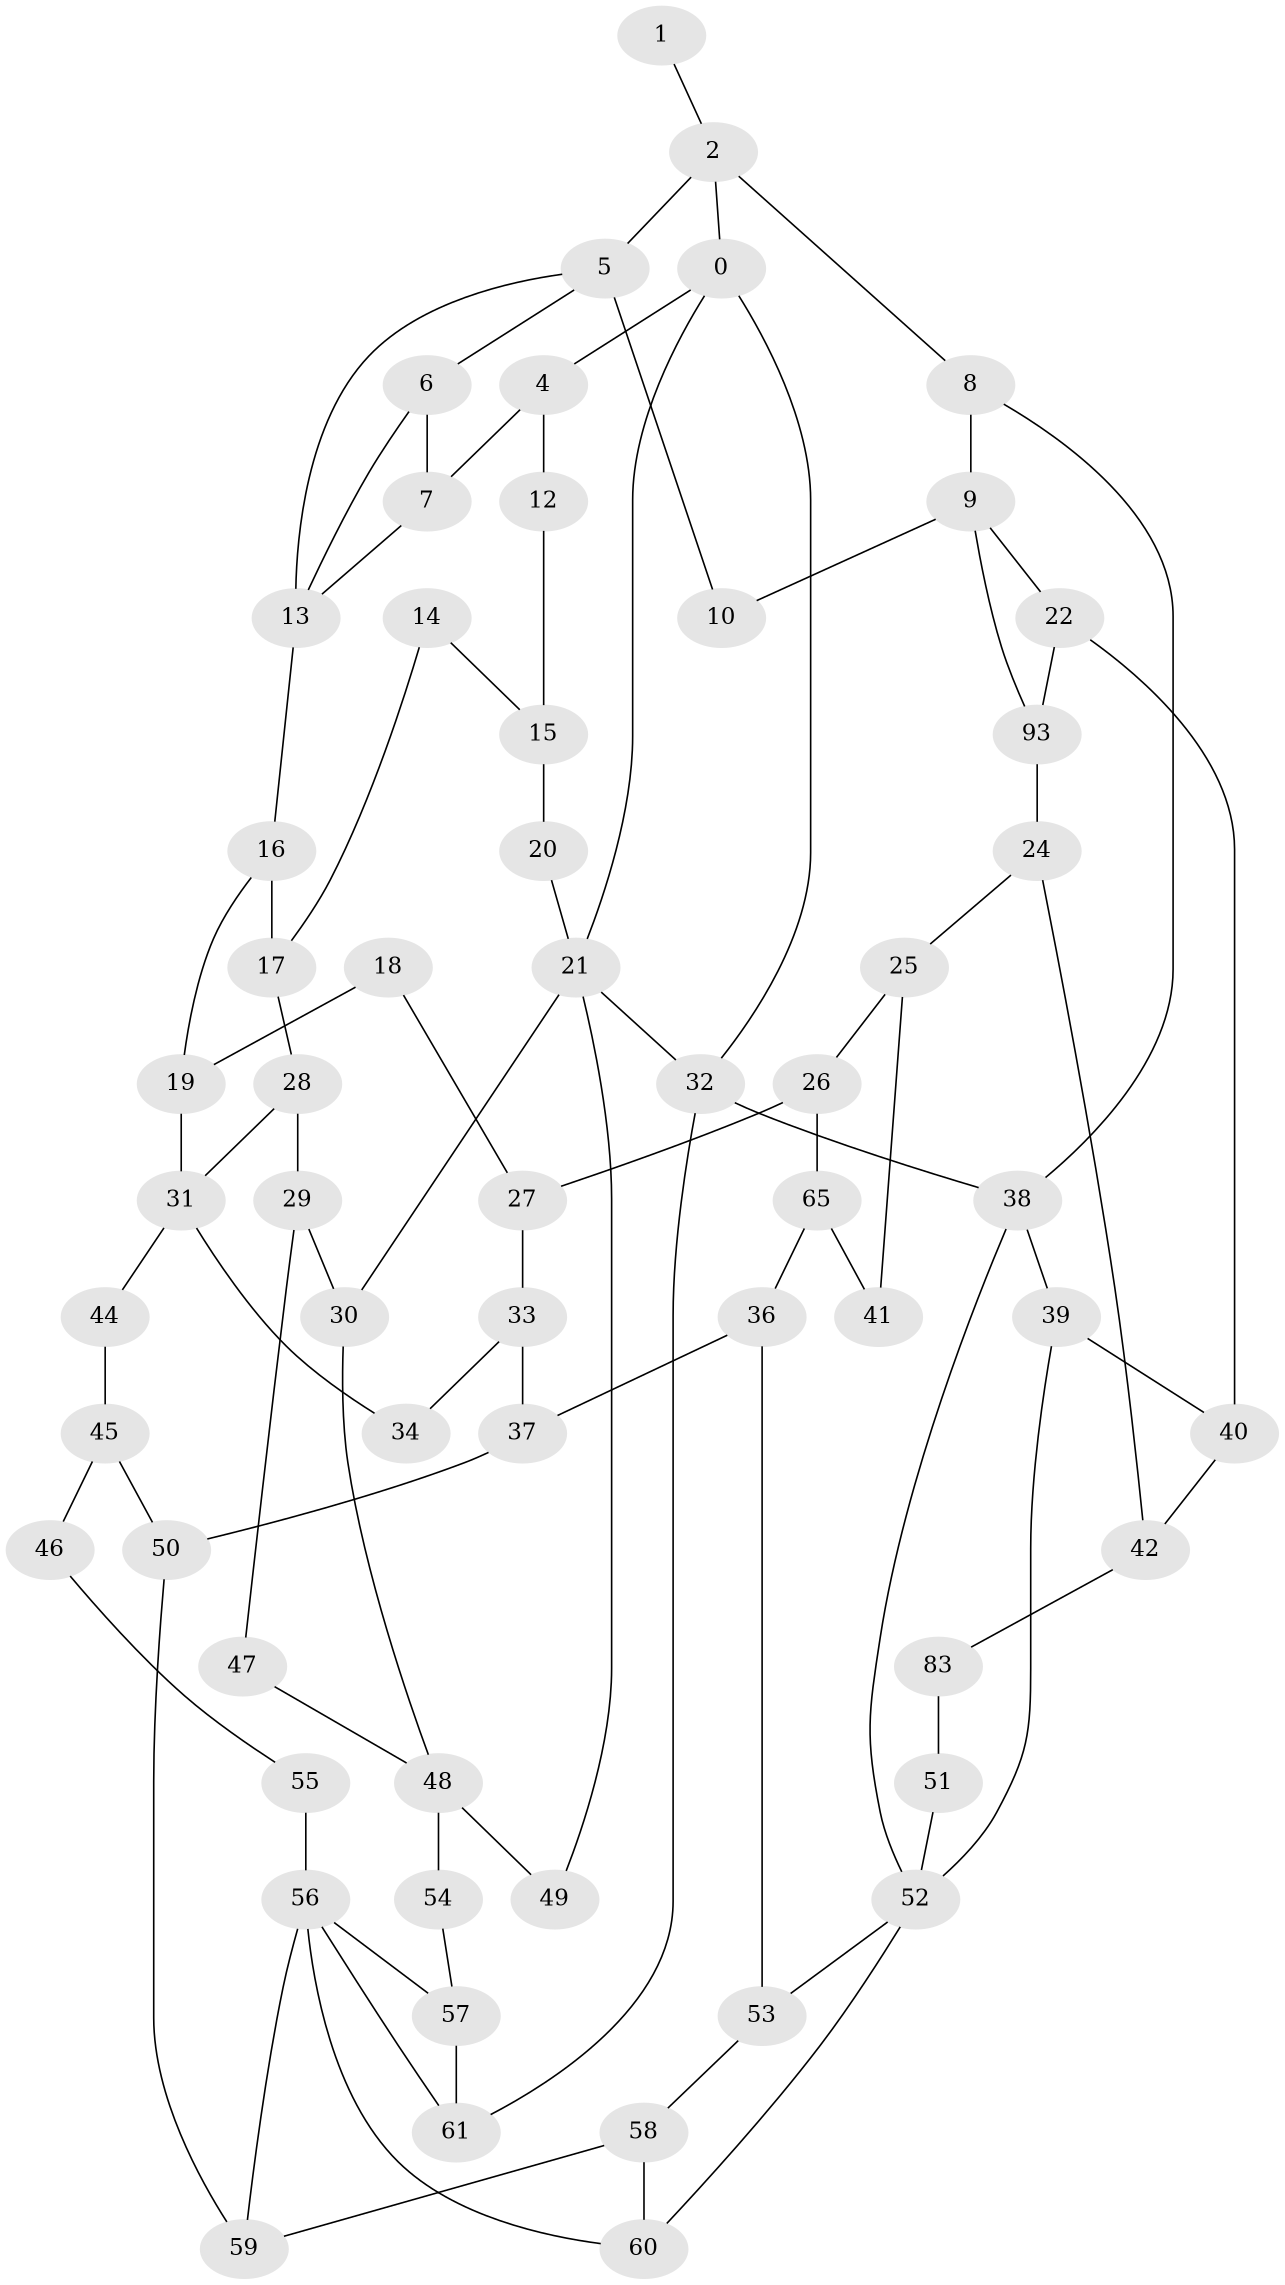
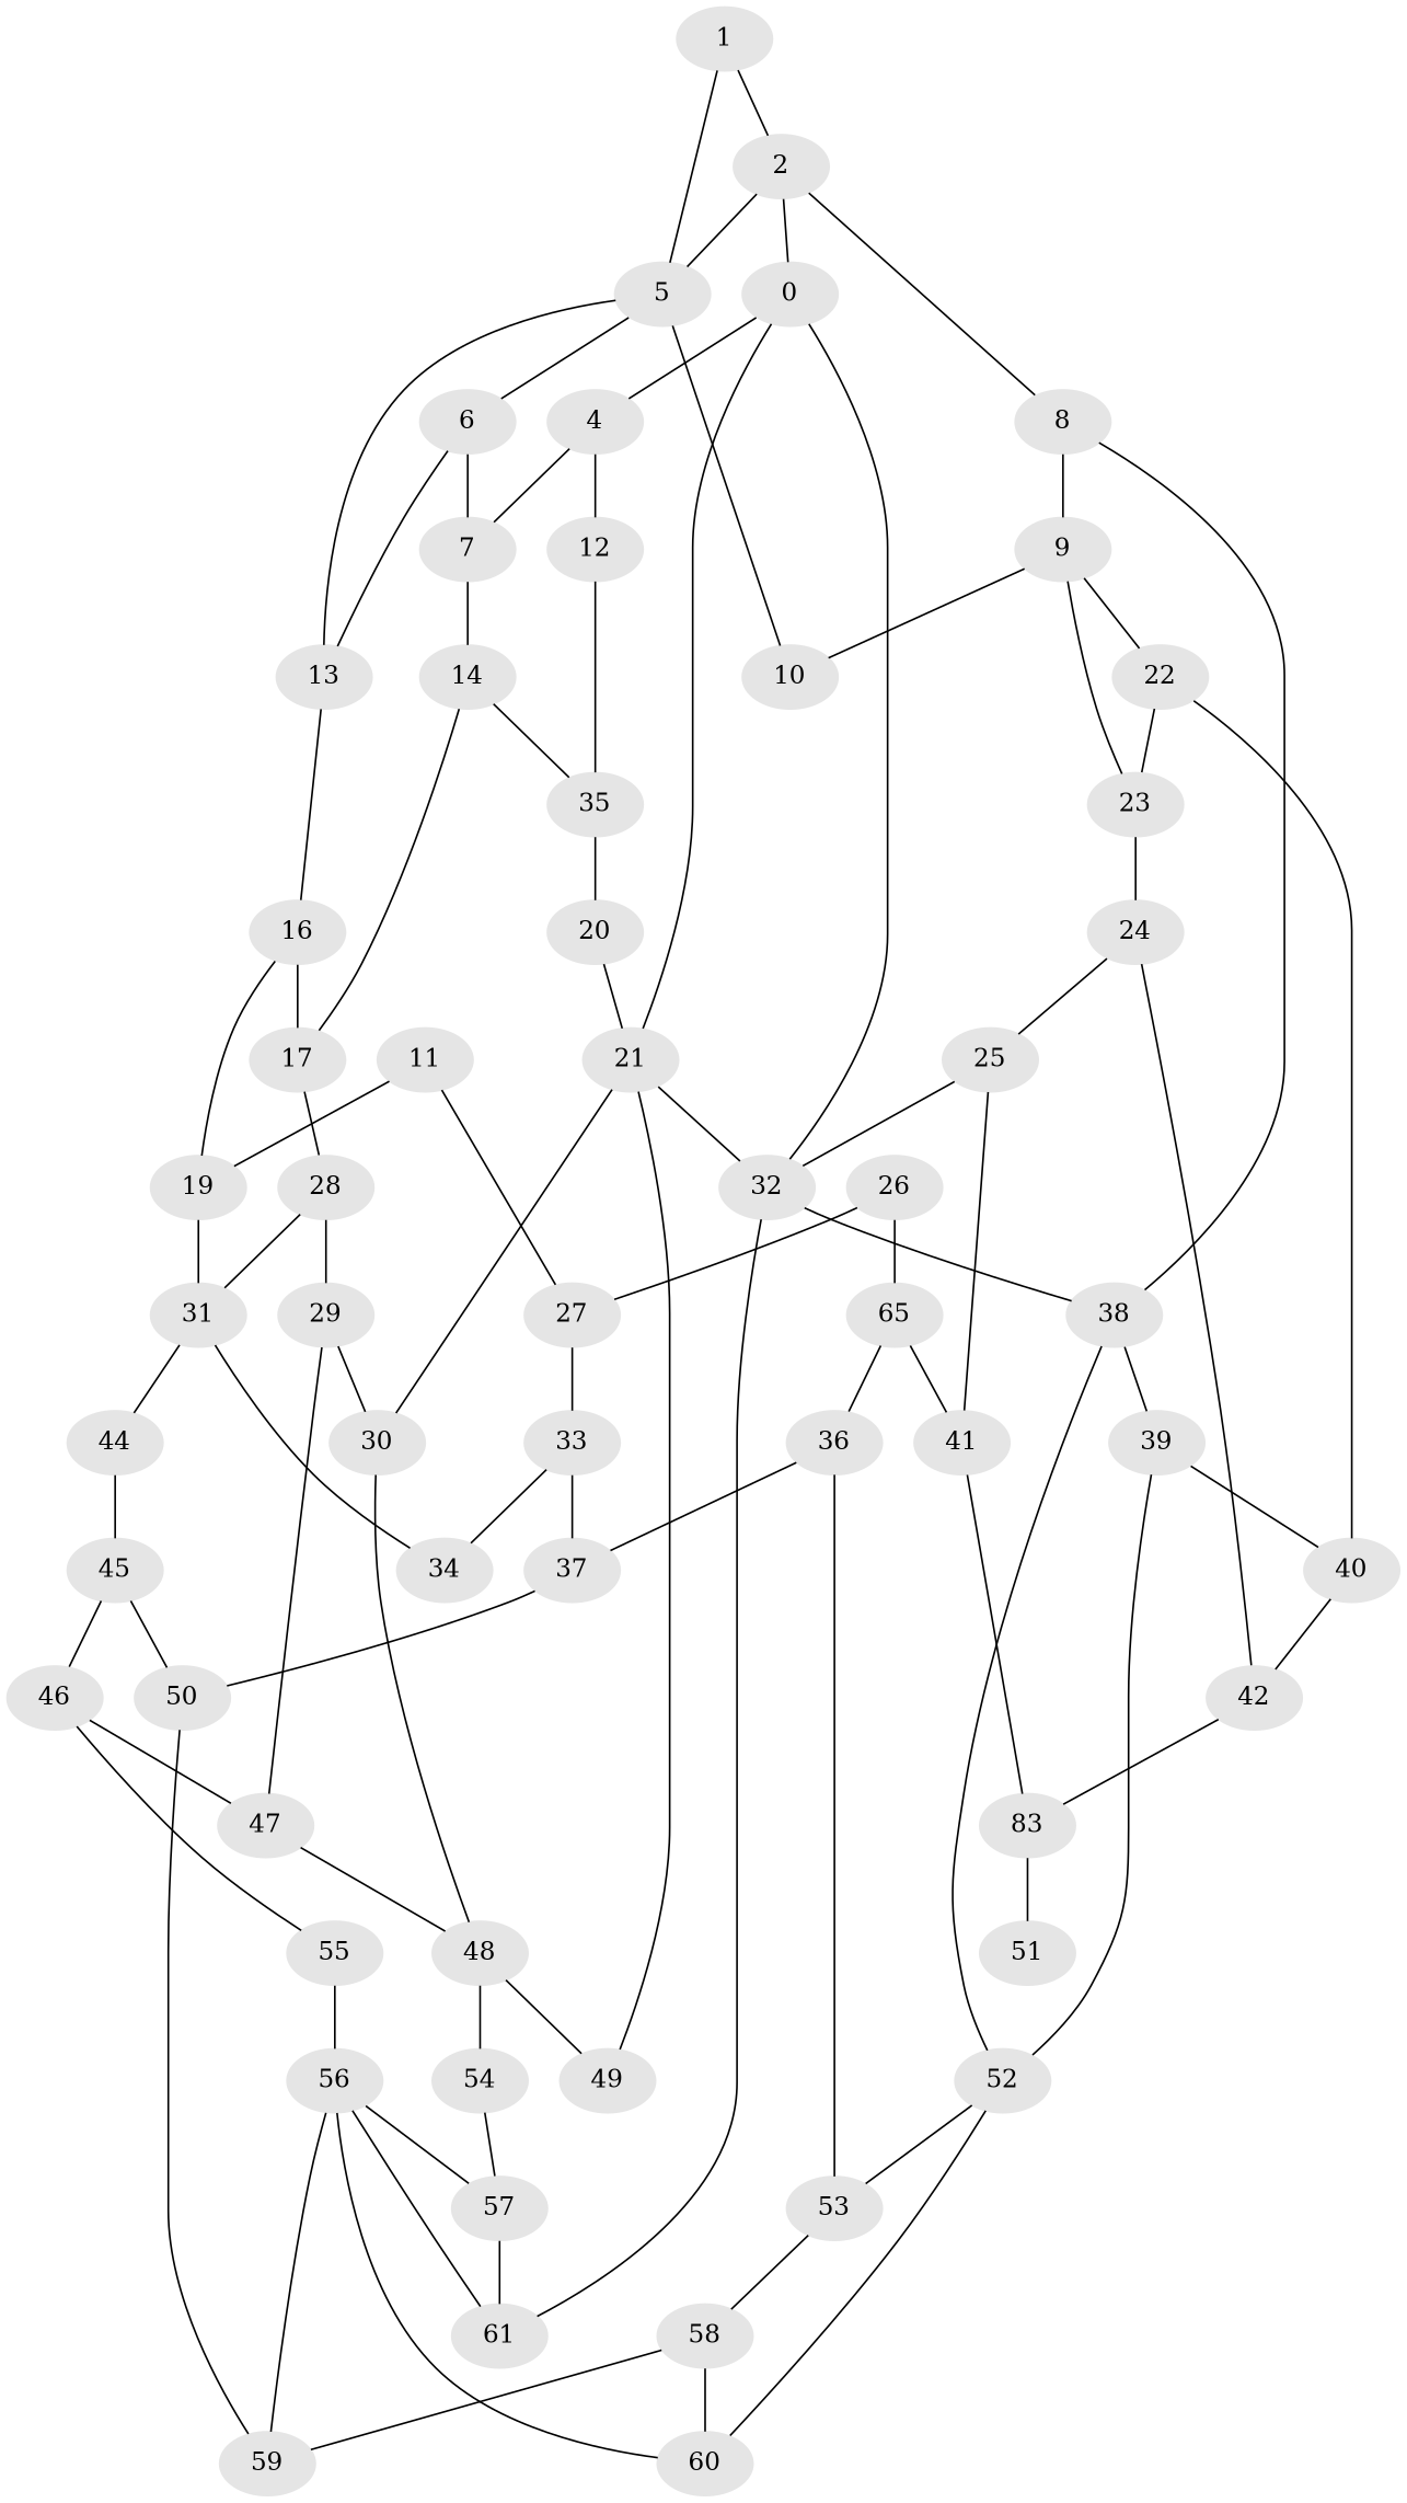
  graph {
    node [color=gray90 style=filled]
    edge [weight=1.0]
    1
    2
    5
    n4 [label=0]
    8
    6
    10
    13
    4
    21
    32
    9
    38
    7
    12
    30
    49
    61
    14
-   15
+   15 [label=35]
    16
    17
    22
-   23 [label=93]
+   23
    39
    52
    40
    24
-   18
+   18 [label=11]
    19
    27
    20
    28
    31
    29
    33
    34
    44
    48
    42
    25
    26
    41
    n44 [label=83]
    n45 [label=65]
    36
    37
    47
    54
    45
    50
    53
    58
    59
    60
    51
    46
    55
    56
    57
    1 -- 2
+   1 -- 5
    2 -- 5
    2 -- n4
    2 -- 8
    5 -- 6
    5 -- 10 [weight=2.0]
    5 -- 13
    n4 -- 4
    n4 -- 21
    n4 -- 32
    8 -- 9 [weight=2.0]
    8 -- 38
    6 -- 13
    6 -- 7
    13 -- 16
    4 -- 7
    4 -- 12 [weight=2.0]
    21 -- 32
    21 -- 30
    21 -- 49
    32 -- 38
    32 -- 61
    9 -- 10
    9 -- 22
    9 -- 23
    38 -- 39
    38 -- 52
-   7 -- 13
+   7 -- 14
    12 -- 15
    30 -- 48
    14 -- 15
    14 -- 17
    15 -- 20
    16 -- 17
    16 -- 19
    17 -- 28
    22 -- 23
    22 -- 40
    23 -- 24
    39 -- 52
    39 -- 40
    52 -- 53
    52 -- 60
    40 -- 42
    24 -- 42
    24 -- 25
    18 -- 19
    18 -- 27
    19 -- 31
    27 -- 33
    20 -- 21 [weight=2.0]
    28 -- 31
    28 -- 29
    31 -- 34 [weight=2.0]
    31 -- 44 [weight=2.0]
    29 -- 30
    29 -- 47
    33 -- 34
    33 -- 37
    44 -- 45
    48 -- 49 [weight=2.0]
    48 -- 54 [weight=2.0]
    42 -- n44
-   25 -- 26
+   25 -- 32
    25 -- 41
    26 -- 27
    26 -- n45
+   41 -- n44
    n44 -- 51
    n45 -- 41
    n45 -- 36
    36 -- 37
    36 -- 53
    37 -- 50
    47 -- 48
    54 -- 57
    45 -- 50
    45 -- 46
    50 -- 59
    53 -- 58
    58 -- 59
    58 -- 60
-   51 -- 52 [weight=2.0]
+   46 -- 47
    46 -- 55
    55 -- 56 [weight=2.0]
    56 -- 61
    56 -- 59
    56 -- 60
    56 -- 57
    57 -- 61
  }
